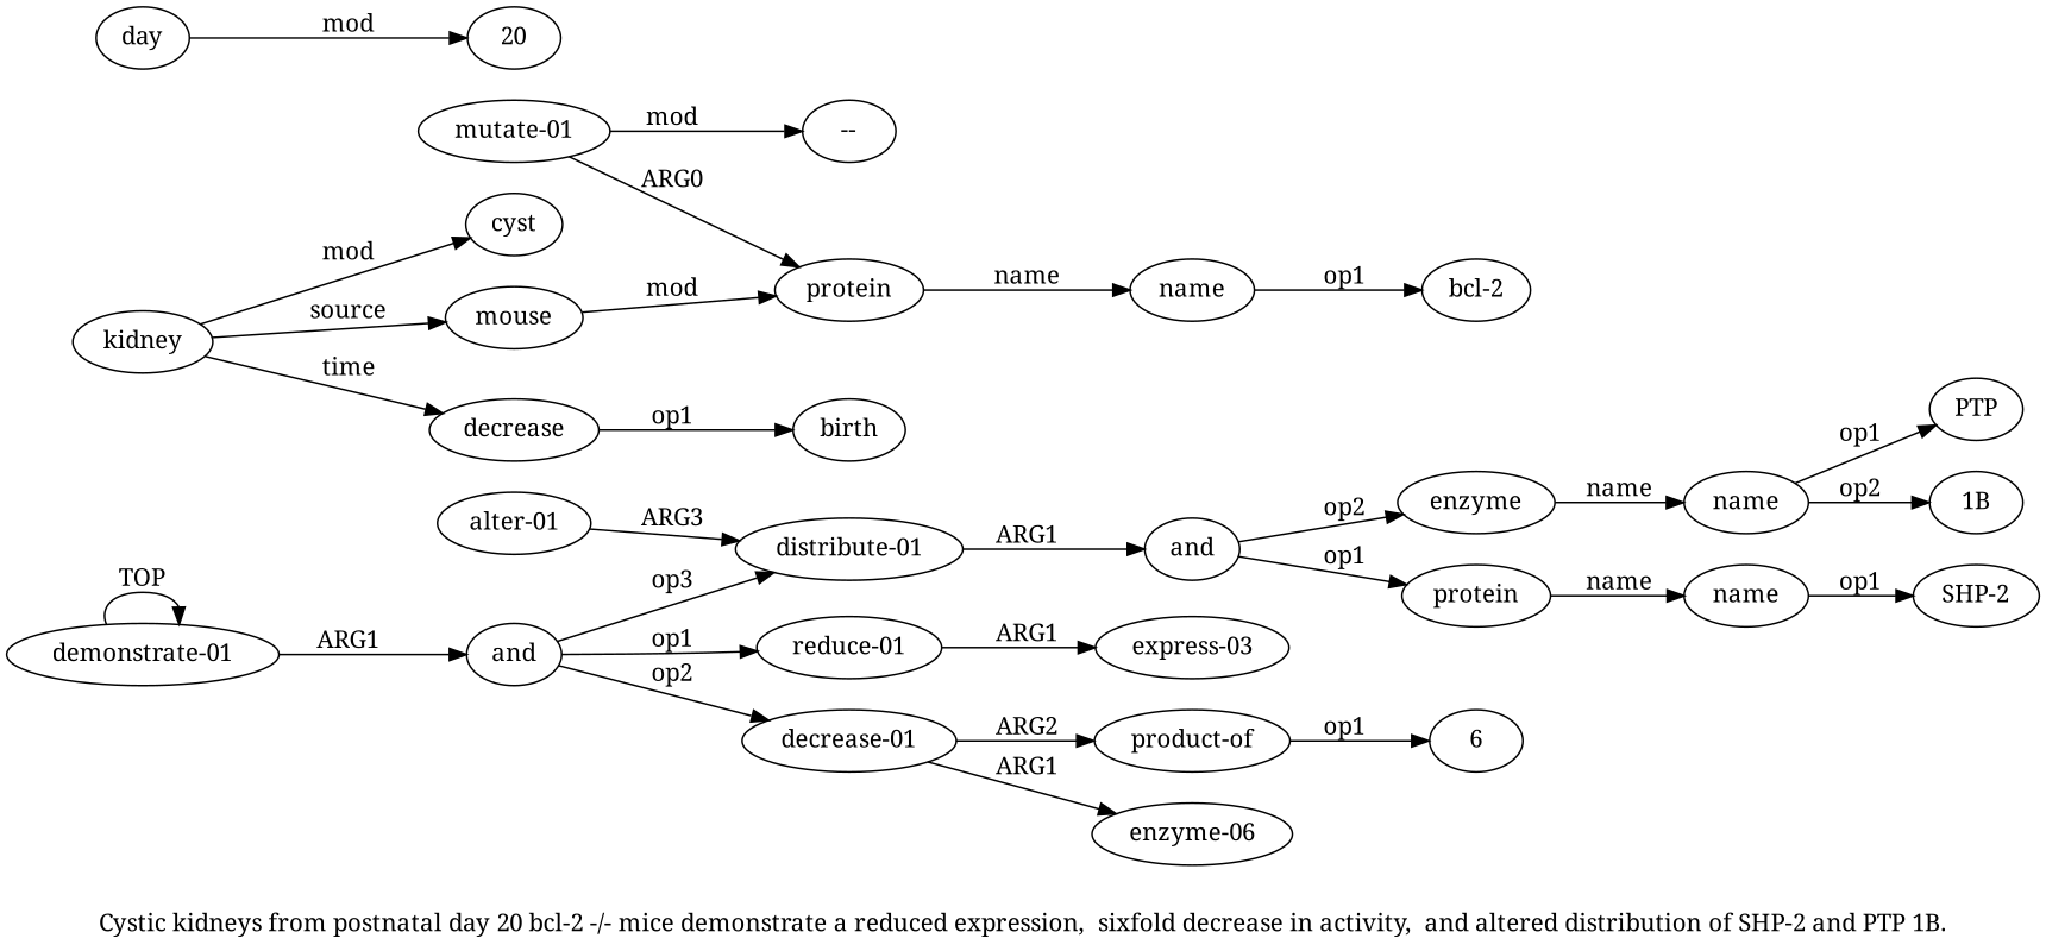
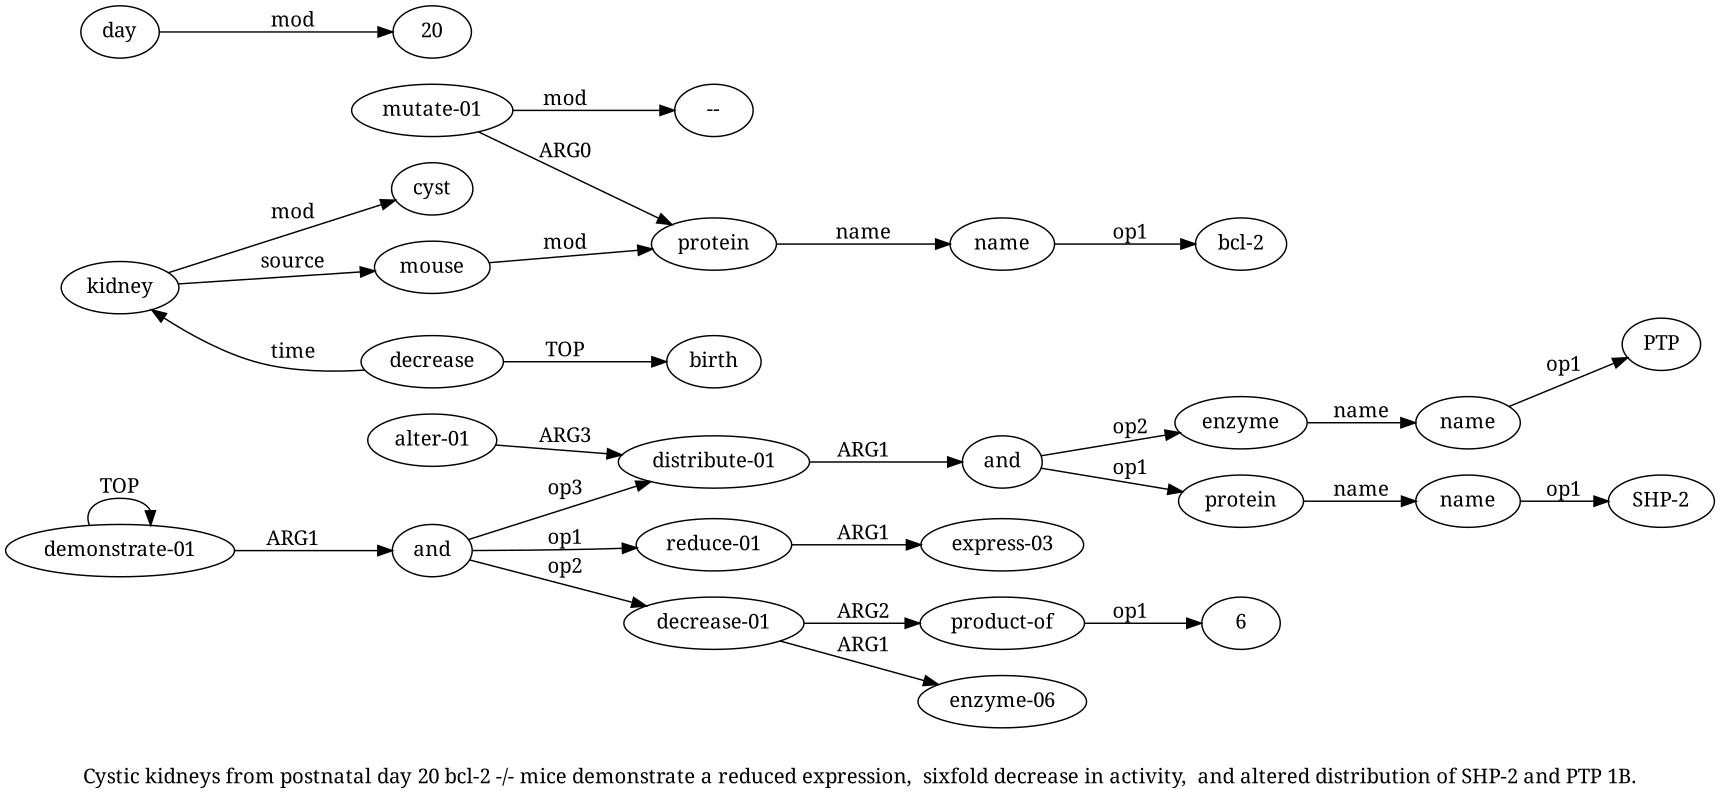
  digraph {
    fontname="Noto Serif"
    label="Cystic kidneys from postnatal day 20 bcl-2 -/- mice demonstrate a reduced expression,  sixfold decrease in activity,  and altered distribution of SHP-2 and PTP 1B."
    rankdir=LR
    node [color=black fontname="Noto Serif" gold_ind=-1 gold_label=name test_ind=-1 test_label=name]
    edge [color=black fontname="Noto Serif" gold_label=op1 test_label=op1]
    n1 [gold_ind=20 gold_label=enzyme label=enzyme test_ind=20 test_label=enzyme]
    n2 [gold_ind=21 label=name test_ind=21]
    n3 [gold_label=PTP label=PTP test_label=PTP]
-   n4 [gold_label="1B" label="1B" test_label="1B"]
    n5 [gold_ind=22 gold_label="alter-01" label="alter-01" test_ind=22 test_label="alter-01"]
    n6 [gold_ind=16 gold_label="distribute-01" label="distribute-01" test_ind=16 test_label="distribute-01"]
    n7 [gold_ind=17 gold_label=and label=and test_ind=17 test_label=and]
    n8 [gold_ind=18 gold_label=protein label=protein test_ind=18 test_label=protein]
    n9 [gold_label=6 label=6 test_label=6]
    n10 [gold_label="--" label="--" test_label="--"]
    n11 [gold_label="bcl-2" label="bcl-2" test_label="bcl-2"]
    n12 [gold_ind=15 gold_label="product-of" label="product-of" test_ind=15 test_label="product-of"]
    n13 [gold_ind=14 gold_label="activity-06" label="enzyme-06" test_ind=14 test_label="activity-06"]
    n14 [gold_ind=19 label=name test_ind=19]
    n15 [gold_label="SHP-2" label="SHP-2" test_label="SHP-2"]
    n16 [gold_ind=11 gold_label="reduce-01" label="reduce-01" test_ind=11 test_label="reduce-01"]
    n17 [gold_ind=12 gold_label="express-03" label="express-03" test_ind=12 test_label="express-03"]
    n18 [gold_ind=10 gold_label=and label=and test_ind=10 test_label=and]
    n19 [gold_ind=13 gold_label="decrease-01" label="decrease-01" test_ind=13 test_label="decrease-01"]
    n20 [gold_ind=1 gold_label=kidney label=kidney test_ind=1 test_label=kidney]
    n21 [gold_ind=2 gold_label=cyst label=cyst test_ind=2 test_label=cyst]
    n22 [gold_ind=4 gold_label=mouse label=mouse test_ind=4 test_label=mouse]
    n23 [gold_ind=8 gold_label=after label=decrease test_ind=8 test_label=after]
    n24 [gold_ind=3 gold_label=day label=day test_ind=3 test_label=day]
    n25 [gold_label=20 label=20 test_label=20]
    n26 [gold_ind=5 gold_label=protein label=protein test_ind=5 test_label=protein]
    n27 [gold_ind=9 gold_label=birth label=birth test_ind=9 test_label=birth]
    n28 [gold_ind=6 label=name test_ind=6]
    n29 [gold_ind=0 gold_label="demonstrate-01" label="demonstrate-01" test_ind=0 test_label="demonstrate-01"]
    n30 [gold_ind=7 gold_label="mutate-01" label="mutate-01" test_ind=7 test_label="mutate-01"]
    n1 -> n2 [gold_label=name label=name test_label=name]
    n2 -> n3 [label=op1]
-   n2 -> n4 [gold_label=op2 label=op2 test_label=op2]
    n5 -> n6 [gold_label=ARG1 label=ARG3 test_label=ARG1]
    n6 -> n7 [gold_label=ARG1 label=ARG1 test_label=ARG1]
    n7 -> n1 [gold_label=op2 label=op2 test_label=op2]
    n7 -> n8 [label=op1]
    n8 -> n14 [gold_label=name label=name test_label=name]
    n12 -> n9 [label=op1]
    n14 -> n15 [label=op1]
    n16 -> n17 [gold_label=ARG1 label=ARG1 test_label=ARG1]
    n18 -> n6 [gold_label=op3 label=op3 test_label=op3]
    n18 -> n16 [label=op1]
    n18 -> n19 [gold_label=op2 label=op2 test_label=op2]
    n19 -> n12 [gold_label=ARG2 label=ARG2 test_label=ARG2]
    n19 -> n13 [gold_label=ARG1 label=ARG1 test_label=ARG1]
    n20 -> n21 [gold_label=mod label=mod test_label=mod]
    n20 -> n22 [gold_label=source label=source test_label=source]
-   n20 -> n23 [gold_label=time label=time test_label=time]
+   n23 -> n20 [gold_label=time label=time test_label=time]
    n22 -> n26 [gold_label=mod label=mod test_label=mod]
-   n23 -> n27 [label=op1]
+   n23 -> n27 [label=TOP]
    n24 -> n25 [gold_label=value label=mod test_label=value]
    n26 -> n28 [gold_label=name label=name test_label=name]
    n28 -> n11 [label=op1]
    n29 -> n18 [gold_label=ARG1 label=ARG1 test_label=ARG1]
    n29 -> n29 [gold_label=TOP label=TOP test_label=TOP]
    n30 -> n10 [gold_label=mod label=mod test_label=mod]
    n30 -> n26 [gold_label=ARG0 label=ARG0 test_label=ARG0]
  }
